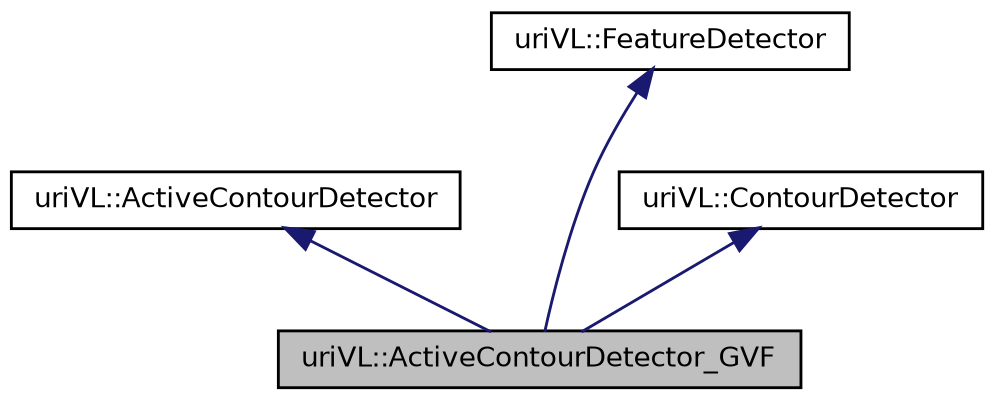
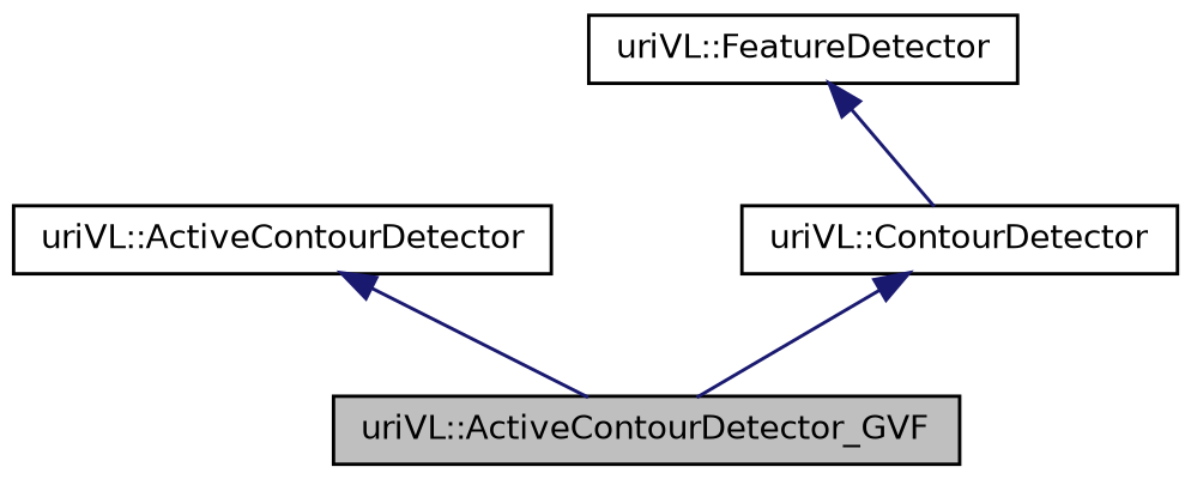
  digraph {
    node [color=black fillcolor=white fontname=Helvetica fontsize=10 shape=record style=filled]
    edge [color=midnightblue dir=back fontname=Helvetica fontsize=10 labelfontname=Helvetica labelfontsize=10 style=solid]
    n1 [fillcolor=grey75 fontcolor=black height=0.2 label="uriVL::ActiveContourDetector_GVF" width=0.4]
    n2 [height=0.2 label="uriVL::ActiveContourDetector" width=0.4]
    n3 [height=0.2 label="uriVL::ContourDetector" width=0.4]
    n4 [height=0.2 label="uriVL::FeatureDetector" width=0.4]
    n2 -> n1
    n3 -> n1
-   n4 -> n1
+   n4 -> n3
  }
